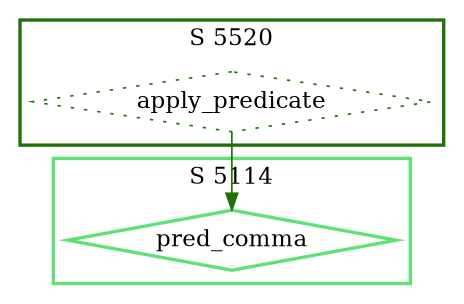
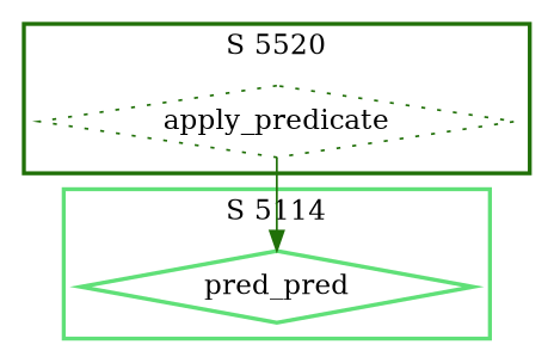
  digraph {
    node [shape=diamond]
    n1 [color="#207008" label=apply_predicate style=dotted]
-   n2 [color="#60E078" label=pred_comma style=bold]
+   n2 [color="#60E078" label=pred_pred style=bold]
    subgraph cluster_1 {
      color="#207008"
      label="S 5520"
      style=bold
      n1
    }
    subgraph cluster_2 {
      color="#60E078"
      label="S 5114"
      style=bold
      n2
    }
    n1 -> n2 [color="#207008"]
  }
